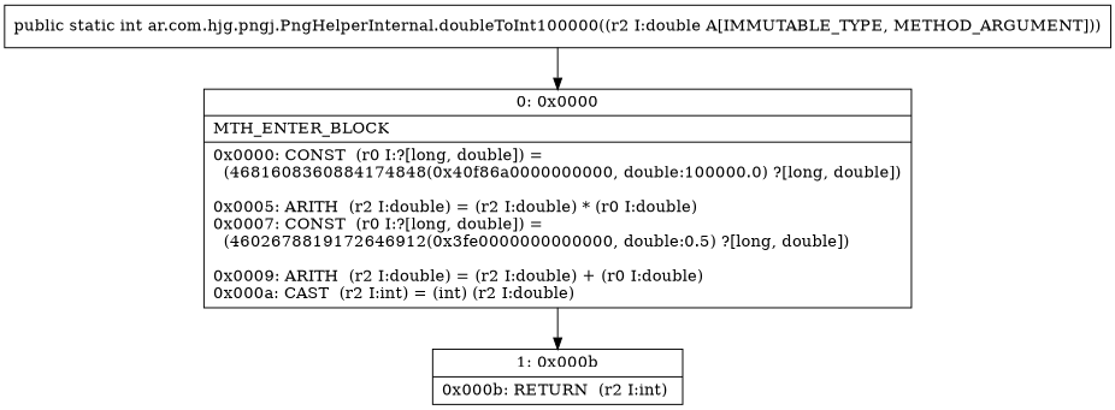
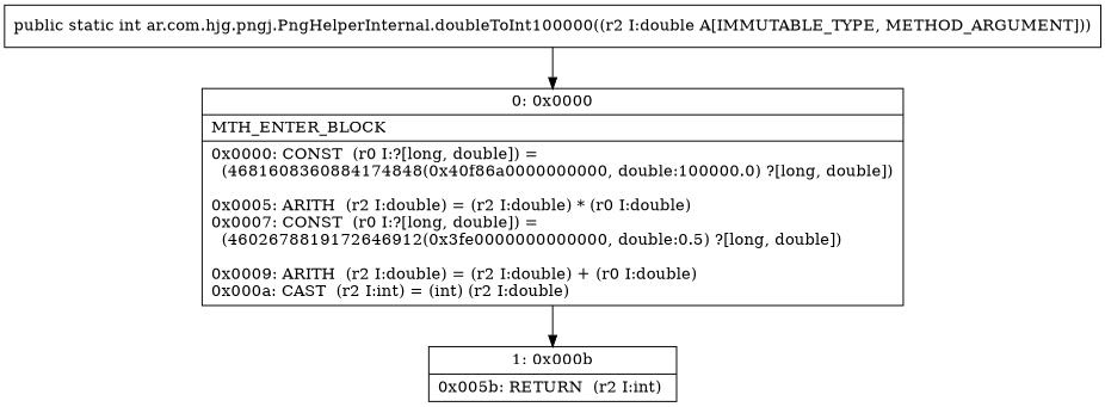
  digraph {
    node [shape=record]
    n1 [label="{0\:\ 0x0000|MTH_ENTER_BLOCK\l|0x0000: CONST  (r0 I:?[long, double]) = \l  (4681608360884174848(0x40f86a0000000000, double:100000.0) ?[long, double])\l \l0x0005: ARITH  (r2 I:double) = (r2 I:double) * (r0 I:double) \l0x0007: CONST  (r0 I:?[long, double]) = \l  (4602678819172646912(0x3fe0000000000000, double:0.5) ?[long, double])\l \l0x0009: ARITH  (r2 I:double) = (r2 I:double) + (r0 I:double) \l0x000a: CAST  (r2 I:int) = (int) (r2 I:double) \l}"]
-   n2 [label="{1\:\ 0x000b|0x000b: RETURN  (r2 I:int) \l}"]
+   n2 [label="{1\:\ 0x000b|0x005b: RETURN  (r2 I:int) \l}"]
    n3 [label="{public static int ar.com.hjg.pngj.PngHelperInternal.doubleToInt100000((r2 I:double A[IMMUTABLE_TYPE, METHOD_ARGUMENT])) }"]
    n1 -> n2
    n3 -> n1
  }
